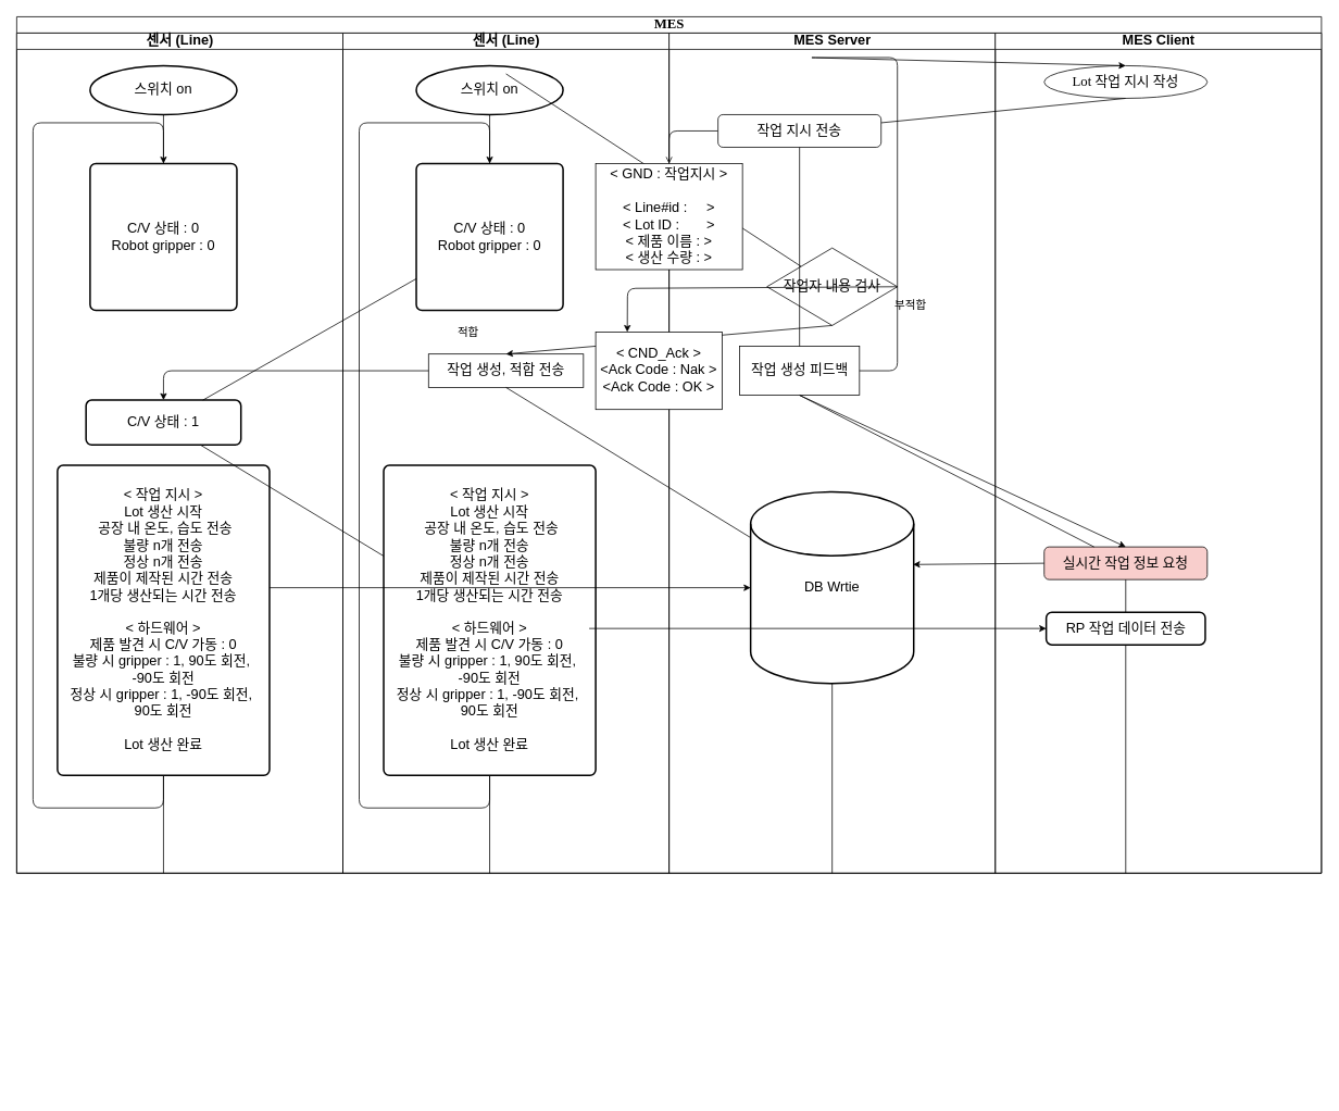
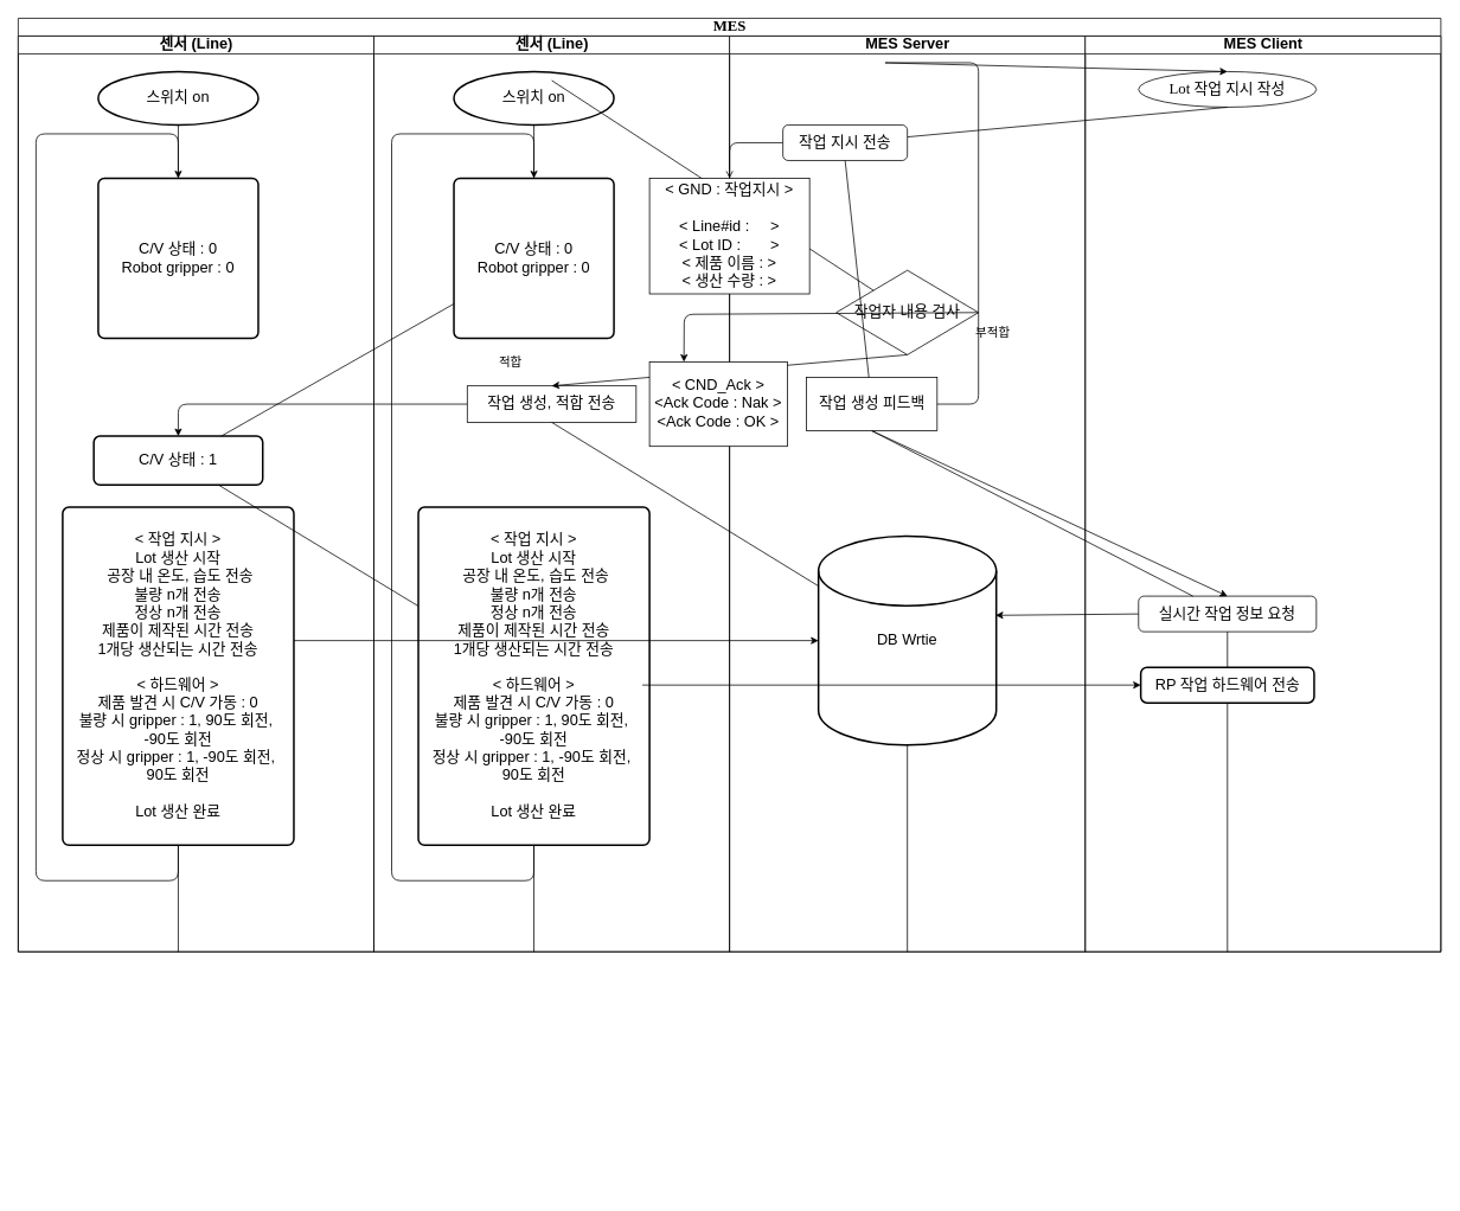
  <mxCell id="0" />
  <mxCell id="1" parent="0" />
  <mxCell id="2" value="" style="group;direction=west;fontSize=17;fillColor=none;" parent="1" connectable="0" vertex="1"><mxGeometry x="20" y="20" width="1200" height="1320" as="geometry" /></mxCell>
  <mxCell id="3" value="MES" style="swimlane;html=1;childLayout=stackLayout;startSize=20;rounded=0;shadow=0;labelBackgroundColor=none;strokeColor=#000000;strokeWidth=1;fillColor=#ffffff;fontFamily=Verdana;fontSize=17;fontColor=#000000;align=center;" parent="2" vertex="1"><mxGeometry width="1600" height="1050" as="geometry" /></mxCell>
  <mxCell id="4" value="센서 (Line)" style="swimlane;html=1;startSize=20;fontSize=17;" vertex="1" parent="3"><mxGeometry y="20" width="400" height="1030" as="geometry" /></mxCell>
  <mxCell id="5" value="" style="endArrow=none;html=1;fontSize=17;" edge="1" parent="4" source="9"><mxGeometry width="50" height="50" relative="1" as="geometry"><mxPoint x="180" y="1170" as="sourcePoint" /><mxPoint x="180" y="50" as="targetPoint" /></mxGeometry></mxCell>
  <mxCell id="6" value="C/V 상태 : 0&lt;br&gt;Robot gripper : 0" style="rounded=1;whiteSpace=wrap;html=1;absoluteArcSize=1;arcSize=14;strokeWidth=2;fontSize=17;" vertex="1" parent="4"><mxGeometry x="90" y="160" width="180" height="180" as="geometry" /></mxCell>
  <mxCell id="7" value="&amp;lt; 작업 지시 &amp;gt;&lt;br style=&quot;font-size: 17px&quot;&gt;Lot 생산 시작&lt;br style=&quot;font-size: 17px&quot;&gt;&amp;nbsp;공장 내 온도, 습도 전송&lt;br style=&quot;font-size: 17px&quot;&gt;불량 n개 전송&lt;br style=&quot;font-size: 17px&quot;&gt;정상 n개 전송&lt;br style=&quot;font-size: 17px&quot;&gt;제품이 제작된 시간 전송&lt;br&gt;1개당 생산되는 시간 전송&lt;br&gt;&lt;br&gt;&amp;lt; 하드웨어 &amp;gt;&lt;br&gt;제품 발견 시 C/V 가동 : 0&lt;br&gt;불량 시 gripper : 1, 90도 회전,&amp;nbsp;&lt;br&gt;-90도 회전&lt;br&gt;정상 시 gripper : 1, -90도 회전,&amp;nbsp;&lt;br&gt;90도 회전&lt;br&gt;&lt;br style=&quot;font-size: 17px&quot;&gt;Lot 생산 완료" style="rounded=1;whiteSpace=wrap;html=1;absoluteArcSize=1;arcSize=14;strokeWidth=2;fontSize=17;" vertex="1" parent="4"><mxGeometry x="50" y="530" width="260" height="380" as="geometry" /></mxCell>
  <mxCell id="8" value="" style="endArrow=none;html=1;fontSize=17;" edge="1" parent="4" target="7"><mxGeometry width="50" height="50" relative="1" as="geometry"><mxPoint x="180" y="1030" as="sourcePoint" /><mxPoint x="220" y="330" as="targetPoint" /></mxGeometry></mxCell>
  <mxCell id="9" value="스위치 on" style="strokeWidth=2;html=1;shape=mxgraph.flowchart.start_1;whiteSpace=wrap;fontSize=17;" vertex="1" parent="4"><mxGeometry x="90" y="40" width="180" height="60" as="geometry" /></mxCell>
  <mxCell id="10" value="" style="endArrow=none;html=1;fontSize=17;" edge="1" parent="4" source="6" target="9"><mxGeometry width="50" height="50" relative="1" as="geometry"><mxPoint x="220" y="190" as="sourcePoint" /><mxPoint x="220" y="120" as="targetPoint" /></mxGeometry></mxCell>
  <mxCell id="11" value="" style="endArrow=classic;html=1;fontSize=17;exitX=0.5;exitY=1;exitDx=0;exitDy=0;entryX=0.5;entryY=0;entryDx=0;entryDy=0;" edge="1" parent="4" source="7" target="6"><mxGeometry width="50" height="50" relative="1" as="geometry"><mxPoint y="1370" as="sourcePoint" /><mxPoint x="20" y="110" as="targetPoint" /><Array as="points"><mxPoint x="180" y="950" /><mxPoint x="20" y="950" /><mxPoint x="20" y="110" /><mxPoint x="180" y="110" /></Array></mxGeometry></mxCell>
  <mxCell id="12" value="센서 (Line)" style="swimlane;html=1;startSize=20;fontSize=17;" parent="3" vertex="1"><mxGeometry x="400" y="20" width="400" height="1030" as="geometry" /></mxCell>
  <mxCell id="13" value="" style="endArrow=none;html=1;fontSize=17;" parent="12" source="17" edge="1"><mxGeometry width="50" height="50" relative="1" as="geometry"><mxPoint x="180" y="1170" as="sourcePoint" /><mxPoint x="180" y="50" as="targetPoint" /></mxGeometry></mxCell>
  <mxCell id="14" value="C/V 상태 : 0&lt;br&gt;Robot gripper : 0" style="rounded=1;whiteSpace=wrap;html=1;absoluteArcSize=1;arcSize=14;strokeWidth=2;fontSize=17;" parent="12" vertex="1"><mxGeometry x="90" y="160" width="180" height="180" as="geometry" /></mxCell>
  <mxCell id="15" value="&amp;lt; 작업 지시 &amp;gt;&lt;br style=&quot;font-size: 17px&quot;&gt;Lot 생산 시작&lt;br style=&quot;font-size: 17px&quot;&gt;&amp;nbsp;공장 내 온도, 습도 전송&lt;br style=&quot;font-size: 17px&quot;&gt;불량 n개 전송&lt;br style=&quot;font-size: 17px&quot;&gt;정상 n개 전송&lt;br style=&quot;font-size: 17px&quot;&gt;제품이 제작된 시간 전송&lt;br&gt;1개당 생산되는 시간 전송&lt;br&gt;&lt;br&gt;&amp;lt; 하드웨어 &amp;gt;&lt;br&gt;제품 발견 시 C/V 가동 : 0&lt;br&gt;불량 시 gripper : 1, 90도 회전,&amp;nbsp;&lt;br&gt;-90도 회전&lt;br&gt;정상 시 gripper : 1, -90도 회전,&amp;nbsp;&lt;br&gt;90도 회전&lt;br&gt;&lt;br style=&quot;font-size: 17px&quot;&gt;Lot 생산 완료" style="rounded=1;whiteSpace=wrap;html=1;absoluteArcSize=1;arcSize=14;strokeWidth=2;fontSize=17;" parent="12" vertex="1"><mxGeometry x="50" y="530" width="260" height="380" as="geometry" /></mxCell>
  <mxCell id="16" value="" style="endArrow=none;html=1;fontSize=17;" parent="12" target="15" edge="1"><mxGeometry width="50" height="50" relative="1" as="geometry"><mxPoint x="180" y="1030" as="sourcePoint" /><mxPoint x="220" y="330" as="targetPoint" /></mxGeometry></mxCell>
  <mxCell id="17" value="스위치 on" style="strokeWidth=2;html=1;shape=mxgraph.flowchart.start_1;whiteSpace=wrap;fontSize=17;" parent="12" vertex="1"><mxGeometry x="90" y="40" width="180" height="60" as="geometry" /></mxCell>
  <mxCell id="18" value="" style="endArrow=none;html=1;fontSize=17;" parent="12" source="14" target="17" edge="1"><mxGeometry width="50" height="50" relative="1" as="geometry"><mxPoint x="220" y="190" as="sourcePoint" /><mxPoint x="220" y="120" as="targetPoint" /></mxGeometry></mxCell>
  <mxCell id="19" value="" style="endArrow=classic;html=1;fontSize=17;exitX=0.5;exitY=1;exitDx=0;exitDy=0;entryX=0.5;entryY=0;entryDx=0;entryDy=0;" parent="12" source="15" target="14" edge="1"><mxGeometry width="50" height="50" relative="1" as="geometry"><mxPoint y="1370" as="sourcePoint" /><mxPoint x="20" y="110" as="targetPoint" /><Array as="points"><mxPoint x="180" y="950" /><mxPoint x="20" y="950" /><mxPoint x="20" y="110" /><mxPoint x="180" y="110" /></Array></mxGeometry></mxCell>
  <mxCell id="20" value="MES Server" style="swimlane;html=1;startSize=20;fontSize=17;" parent="3" vertex="1"><mxGeometry x="800" y="20" width="400" height="1030" as="geometry" /></mxCell>
  <mxCell id="21" value="작업자 내용 검사" style="rhombus;whiteSpace=wrap;html=1;fontSize=17;" parent="20" vertex="1"><mxGeometry x="120" y="263.5" width="160" height="95" as="geometry" /></mxCell>
  <mxCell id="22" value="부적합" style="text;html=1;resizable=0;points=[];autosize=1;align=left;verticalAlign=top;spacingTop=-4;fontSize=14;" parent="20" vertex="1"><mxGeometry x="275" y="323" width="60" height="20" as="geometry" /></mxCell>
  <mxCell id="23" value="DB Wrtie" style="strokeWidth=2;html=1;shape=mxgraph.flowchart.database;whiteSpace=wrap;fontFamily=Helvetica;fontSize=17;fontColor=#000000;align=center;strokeColor=#000000;fillColor=#ffffff;" parent="20" vertex="1"><mxGeometry x="100" y="562.5" width="200" height="235" as="geometry" /></mxCell>
  <mxCell id="24" value="" style="endArrow=none;html=1;fontSize=17;exitX=0.5;exitY=1;exitDx=0;exitDy=0;entryX=0.5;entryY=1;entryDx=0;entryDy=0;entryPerimeter=0;" parent="20" source="20" target="23" edge="1"><mxGeometry width="50" height="50" relative="1" as="geometry"><mxPoint x="180" y="1170" as="sourcePoint" /><mxPoint x="200" y="860" as="targetPoint" /><Array as="points" /></mxGeometry></mxCell>
  <mxCell id="25" value="MES Client" style="swimlane;html=1;startSize=20;fontSize=17;" parent="3" vertex="1"><mxGeometry x="1200" y="20" width="400" height="1030" as="geometry" /></mxCell>
  <mxCell id="26" value="Lot 작업 지시 작성" style="strokeWidth=1;html=1;shape=mxgraph.flowchart.start_2;whiteSpace=wrap;shadow=0;fontFamily=Verdana;fontSize=17;fontColor=#000000;align=center;strokeColor=#000000;fillColor=#ffffff;" parent="25" vertex="1"><mxGeometry x="60" y="40" width="200" height="40" as="geometry" /></mxCell>
- <mxCell id="27" value="실시간 작업 정보 요청" style="rounded=1;whiteSpace=wrap;html=1;shadow=0;labelBackgroundColor=none;strokeColor=#000000;strokeWidth=1;fillColor=#f8cecc;fontFamily=Verdana;fontSize=17;fontColor=#000000;align=center;" parent="25" vertex="1"><mxGeometry x="60" y="630" width="200" height="40" as="geometry" /></mxCell>
+ <mxCell id="27" value="실시간 작업 정보 요청" style="rounded=1;whiteSpace=wrap;html=1;shadow=0;labelBackgroundColor=none;strokeColor=#000000;strokeWidth=1;fillColor=#ffffff;fontFamily=Verdana;fontSize=17;fontColor=#000000;align=center;" parent="25" vertex="1"><mxGeometry x="60" y="630" width="200" height="40" as="geometry" /></mxCell>
  <mxCell id="28" value="" style="endArrow=none;html=1;entryX=0.5;entryY=1;entryDx=0;entryDy=0;fontSize=17;" parent="25" target="27" edge="1"><mxGeometry width="50" height="50" relative="1" as="geometry"><mxPoint x="160" y="1030" as="sourcePoint" /><mxPoint x="-140" y="670" as="targetPoint" /></mxGeometry></mxCell>
  <mxCell id="29" value="" style="edgeStyle=orthogonalEdgeStyle;rounded=0;orthogonalLoop=1;jettySize=auto;html=1;" parent="25" edge="1"><mxGeometry relative="1" as="geometry" /></mxCell>
- <mxCell id="30" value="RP 작업 데이터 전송" style="rounded=1;whiteSpace=wrap;html=1;absoluteArcSize=1;arcSize=14;strokeWidth=2;fontSize=17;" parent="25" vertex="1"><mxGeometry x="62.5" y="710" width="195" height="40" as="geometry" /></mxCell>
+ <mxCell id="30" value="RP 작업 하드웨어 전송" style="rounded=1;whiteSpace=wrap;html=1;absoluteArcSize=1;arcSize=14;strokeWidth=2;fontSize=17;" parent="25" vertex="1"><mxGeometry x="62.5" y="710" width="195" height="40" as="geometry" /></mxCell>
  <mxCell id="31" value="" style="endArrow=classic;html=1;fontSize=17;exitX=0;exitY=0.5;exitDx=0;exitDy=0;entryX=0.996;entryY=0.379;entryDx=0;entryDy=0;entryPerimeter=0;" parent="3" source="27" target="23" edge="1"><mxGeometry width="50" height="50" relative="1" as="geometry"><mxPoint y="1310" as="sourcePoint" /><mxPoint x="960" y="1170" as="targetPoint" /></mxGeometry></mxCell>
  <mxCell id="32" value="" style="endArrow=classic;html=1;fontSize=17;entryX=0;entryY=0.5;entryDx=0;entryDy=0;" parent="3" target="30" edge="1"><mxGeometry width="50" height="50" relative="1" as="geometry"><mxPoint x="702" y="750" as="sourcePoint" /><mxPoint x="860" y="632" as="targetPoint" /></mxGeometry></mxCell>
  <mxCell id="33" value="" style="endArrow=classic;html=1;entryX=0;entryY=0.5;entryDx=0;entryDy=0;entryPerimeter=0;" parent="3" target="23" edge="1"><mxGeometry width="50" height="50" relative="1" as="geometry"><mxPoint x="310" y="700" as="sourcePoint" /><mxPoint x="480" y="965.5" as="targetPoint" /></mxGeometry></mxCell>
  <mxCell id="34" value="" style="endArrow=none;html=1;entryX=0.5;entryY=1;entryDx=0;entryDy=0;fontSize=17;" parent="2" source="40" target="26" edge="1"><mxGeometry width="50" height="50" relative="1" as="geometry"><mxPoint x="900" y="1140" as="sourcePoint" /><mxPoint x="900" y="120" as="targetPoint" /></mxGeometry></mxCell>
  <mxCell id="35" value="" style="endArrow=none;html=1;fontSize=17;" parent="2" source="21" edge="1"><mxGeometry width="50" height="50" relative="1" as="geometry"><mxPoint x="540" y="760" as="sourcePoint" /><mxPoint x="600" y="70" as="targetPoint" /></mxGeometry></mxCell>
  <mxCell id="36" value="작업 생성, 적합 전송" style="whiteSpace=wrap;html=1;fontSize=17;rounded=0;" parent="2" vertex="1"><mxGeometry x="505" y="413.5" width="190" height="41" as="geometry" /></mxCell>
  <mxCell id="37" value="" style="endArrow=classic;html=1;exitX=0.5;exitY=1;exitDx=0;exitDy=0;entryX=0.5;entryY=0;entryDx=0;entryDy=0;fontSize=17;" parent="2" source="21" target="36" edge="1"><mxGeometry width="50" height="50" relative="1" as="geometry"><mxPoint x="10" y="860" as="sourcePoint" /><mxPoint x="554" y="420" as="targetPoint" /></mxGeometry></mxCell>
  <mxCell id="38" value="&amp;lt; GND : 작업지시 &amp;gt;&lt;br&gt;&lt;br style=&quot;font-size: 17px&quot;&gt;&amp;lt; Line#id :&amp;nbsp; &amp;nbsp; &amp;nbsp;&amp;gt;&lt;br style=&quot;font-size: 17px&quot;&gt;&amp;lt; Lot ID :&amp;nbsp; &amp;nbsp; &amp;nbsp; &amp;nbsp;&amp;gt;&lt;br&gt;&amp;lt; 제품 이름 : &amp;gt;&lt;br style=&quot;font-size: 17px&quot;&gt;&amp;lt; 생산 수량 : &amp;gt;" style="rounded=0;whiteSpace=wrap;html=1;fontSize=17;" parent="2" vertex="1"><mxGeometry x="710" y="180" width="180" height="130" as="geometry" /></mxCell>
  <mxCell id="39" value="" style="endArrow=open;html=1;fontSize=17;exitX=0;exitY=0.5;exitDx=0;exitDy=0;entryX=0.5;entryY=0;entryDx=0;entryDy=0;" parent="2" source="40" target="38" edge="1"><mxGeometry width="50" height="50" relative="1" as="geometry"><mxPoint x="898" y="236" as="sourcePoint" /><mxPoint x="810" y="236" as="targetPoint" /><Array as="points"><mxPoint x="800" y="140" /></Array></mxGeometry></mxCell>
- <mxCell id="40" value="작업 지시 전송" style="rounded=1;whiteSpace=wrap;html=1;arcSize=15;fontSize=17;" parent="2" vertex="1"><mxGeometry x="860" y="120" width="200" height="40" as="geometry" /></mxCell>
+ <mxCell id="40" value="작업 지시 전송" style="rounded=1;whiteSpace=wrap;html=1;arcSize=15;fontSize=17;" parent="2" vertex="1"><mxGeometry x="860" y="120" width="140" height="40" as="geometry" /></mxCell>
  <mxCell id="41" value="" style="endArrow=none;html=1;entryX=0.5;entryY=1;entryDx=0;entryDy=0;fontSize=17;" parent="2" source="42" target="40" edge="1"><mxGeometry width="50" height="50" relative="1" as="geometry"><mxPoint x="940" y="700" as="sourcePoint" /><mxPoint x="940" y="150" as="targetPoint" /></mxGeometry></mxCell>
  <mxCell id="42" value="작업 생성 피드백" style="text;html=1;strokeColor=#000000;fillColor=none;align=center;verticalAlign=middle;whiteSpace=wrap;rounded=0;fontSize=17;" parent="2" vertex="1"><mxGeometry x="886.5" y="404" width="147" height="60" as="geometry" /></mxCell>
  <mxCell id="43" value="" style="endArrow=none;html=1;entryX=0.5;entryY=1;entryDx=0;entryDy=0;fontSize=17;" parent="2" source="27" target="42" edge="1"><mxGeometry width="50" height="50" relative="1" as="geometry"><mxPoint x="940" y="663" as="sourcePoint" /><mxPoint x="940" y="210" as="targetPoint" /></mxGeometry></mxCell>
  <mxCell id="44" value="C/V 상태 : 1" style="rounded=1;whiteSpace=wrap;html=1;absoluteArcSize=1;arcSize=14;strokeWidth=2;fontSize=17;" parent="2" vertex="1"><mxGeometry x="85" y="470" width="190" height="55" as="geometry" /></mxCell>
  <mxCell id="45" value="" style="endArrow=none;html=1;fontSize=17;" parent="2" source="15" target="44" edge="1"><mxGeometry width="50" height="50" relative="1" as="geometry"><mxPoint x="220" y="595" as="sourcePoint" /><mxPoint x="220" y="430" as="targetPoint" /></mxGeometry></mxCell>
  <mxCell id="46" value="" style="endArrow=none;html=1;fontSize=17;" parent="2" source="44" target="14" edge="1"><mxGeometry width="50" height="50" relative="1" as="geometry"><mxPoint x="220" y="890" as="sourcePoint" /><mxPoint x="220" y="140" as="targetPoint" /></mxGeometry></mxCell>
  <mxCell id="47" value="" style="endArrow=classic;html=1;exitX=0;exitY=0.5;exitDx=0;exitDy=0;entryX=0.5;entryY=0;entryDx=0;entryDy=0;" parent="2" source="36" target="44" edge="1"><mxGeometry width="50" height="50" relative="1" as="geometry"><mxPoint x="545" y="484.0" as="sourcePoint" /><mxPoint x="220" y="575" as="targetPoint" /><Array as="points"><mxPoint x="180" y="434" /></Array></mxGeometry></mxCell>
  <mxCell id="48" value="" style="endArrow=none;html=1;fontSize=17;entryX=0.5;entryY=1;entryDx=0;entryDy=0;" parent="2" source="23" target="36" edge="1"><mxGeometry width="50" height="50" relative="1" as="geometry"><mxPoint x="540" y="1130" as="sourcePoint" /><mxPoint x="554" y="427" as="targetPoint" /><Array as="points" /></mxGeometry></mxCell>
  <mxCell id="49" value="" style="endArrow=classic;html=1;fontSize=17;exitX=1;exitY=0.5;exitDx=0;exitDy=0;entryX=0.5;entryY=0;entryDx=0;entryDy=0;entryPerimeter=0;" parent="2" source="42" target="26" edge="1"><mxGeometry width="50" height="50" relative="1" as="geometry"><mxPoint y="1390" as="sourcePoint" /><mxPoint x="1110" y="104.706" as="targetPoint" /><Array as="points"><mxPoint x="1080" y="434" /><mxPoint x="1080" y="50" /><mxPoint x="970" y="50" /></Array></mxGeometry></mxCell>
  <mxCell id="50" value="" style="endArrow=classic;html=1;fontSize=17;exitX=0.5;exitY=1;exitDx=0;exitDy=0;entryX=0.5;entryY=0;entryDx=0;entryDy=0;" parent="2" source="42" target="27" edge="1"><mxGeometry width="50" height="50" relative="1" as="geometry"><mxPoint x="930" y="500" as="sourcePoint" /><mxPoint x="50" y="1340" as="targetPoint" /></mxGeometry></mxCell>
  <mxCell id="51" value="" style="endArrow=classic;html=1;exitX=1;exitY=0.5;exitDx=0;exitDy=0;fontSize=17;entryX=0.25;entryY=0;entryDx=0;entryDy=0;" parent="1" source="21" target="53" edge="1"><mxGeometry width="50" height="50" relative="1" as="geometry"><mxPoint x="30" y="960" as="sourcePoint" /><mxPoint x="670" y="353" as="targetPoint" /><Array as="points"><mxPoint x="769" y="353" /></Array></mxGeometry></mxCell>
  <mxCell id="52" value="적합" style="text;html=1;resizable=0;points=[];autosize=1;align=left;verticalAlign=top;spacingTop=-4;fontSize=14;" parent="1" vertex="1"><mxGeometry x="559" y="396" width="40" height="20" as="geometry" /></mxCell>
  <mxCell id="53" value="&amp;lt; CND_Ack &amp;gt;&lt;br&gt;&amp;lt;Ack Code : Nak &amp;gt;&lt;br&gt;&amp;lt;Ack Code : OK &amp;gt;" style="rounded=0;whiteSpace=wrap;html=1;fontSize=17;" parent="1" vertex="1"><mxGeometry x="730" y="406.5" width="155" height="95" as="geometry" /></mxCell>
